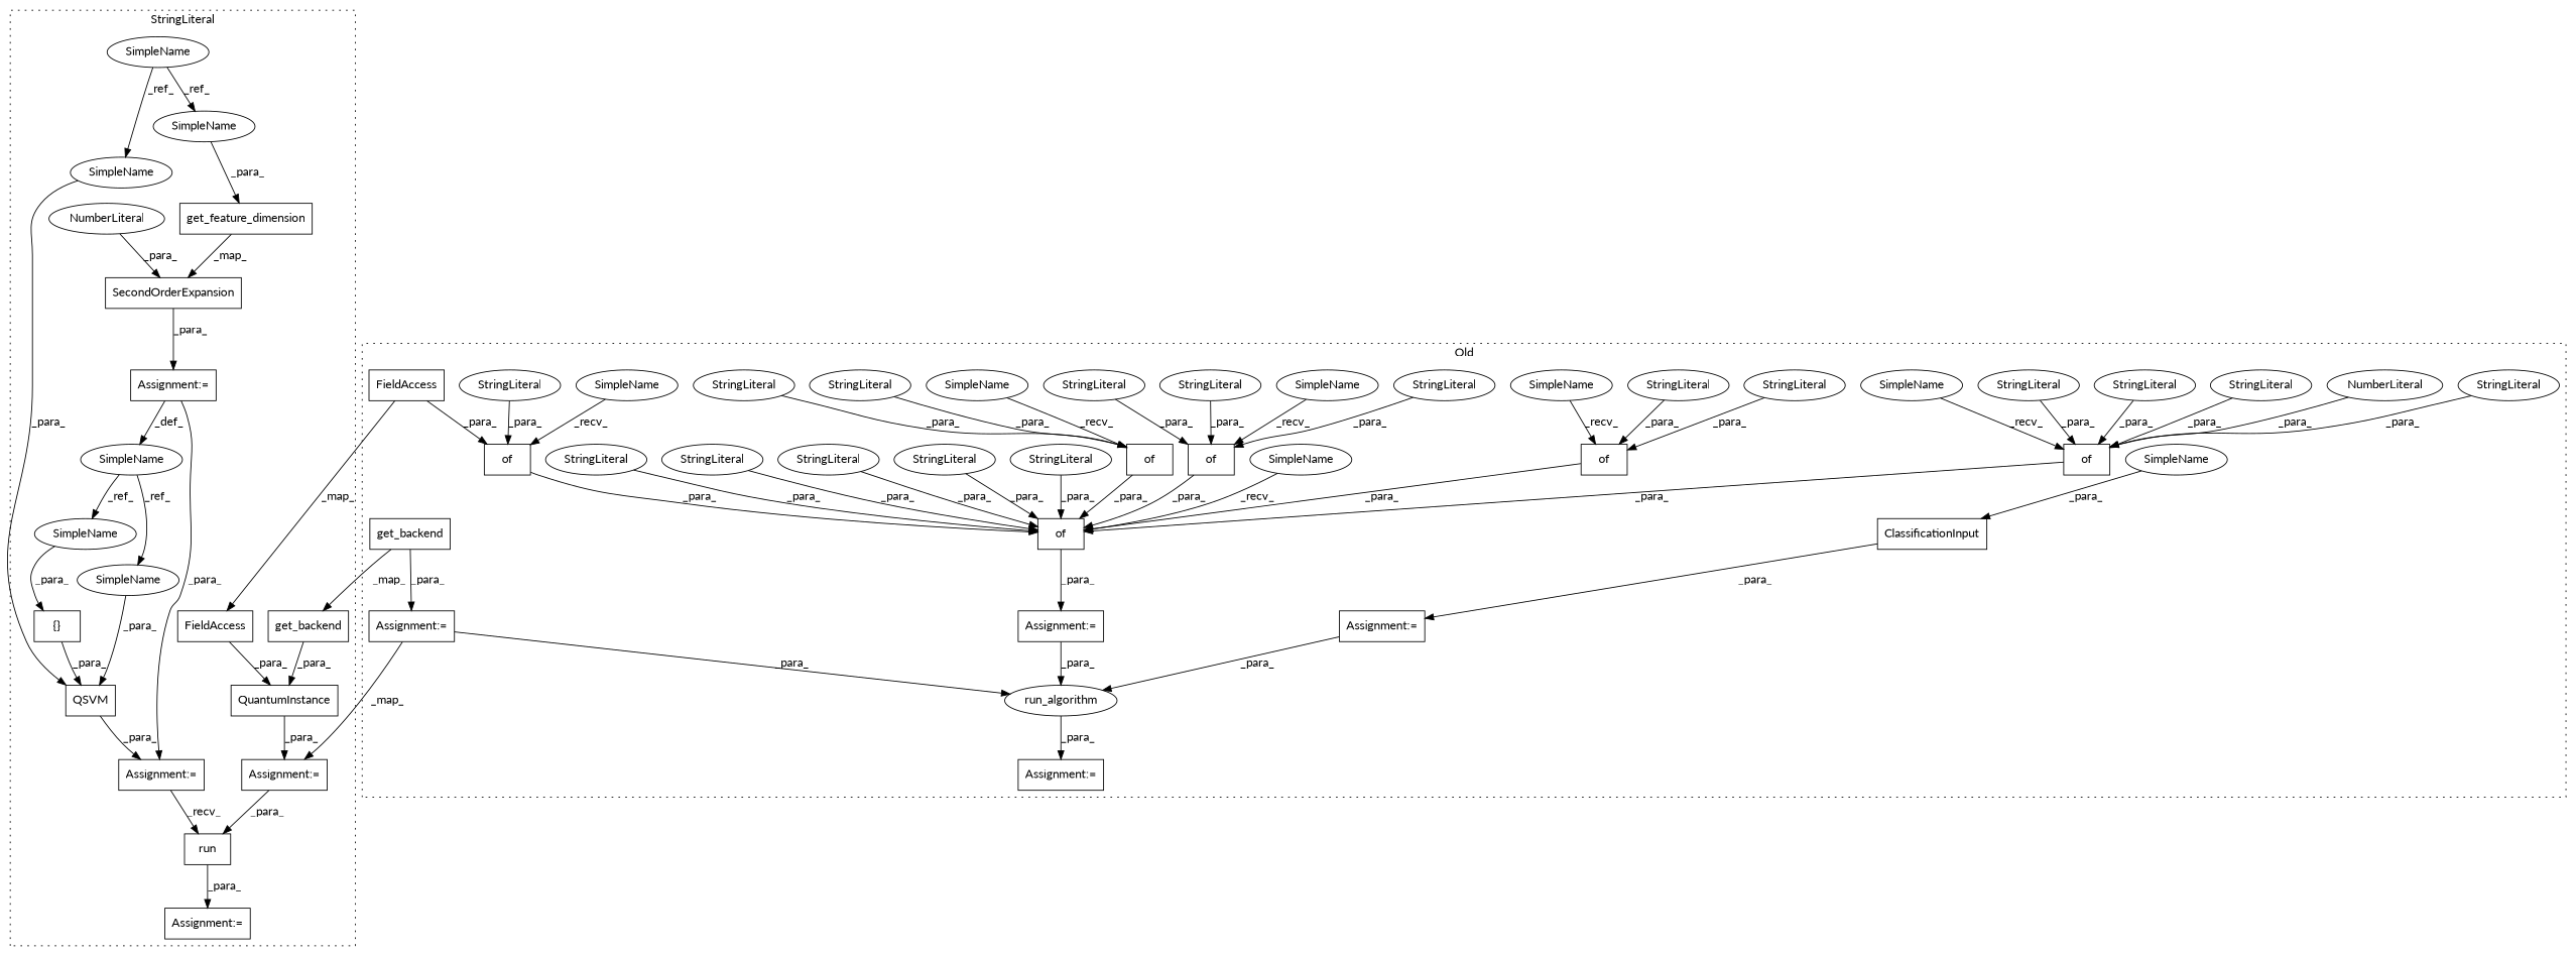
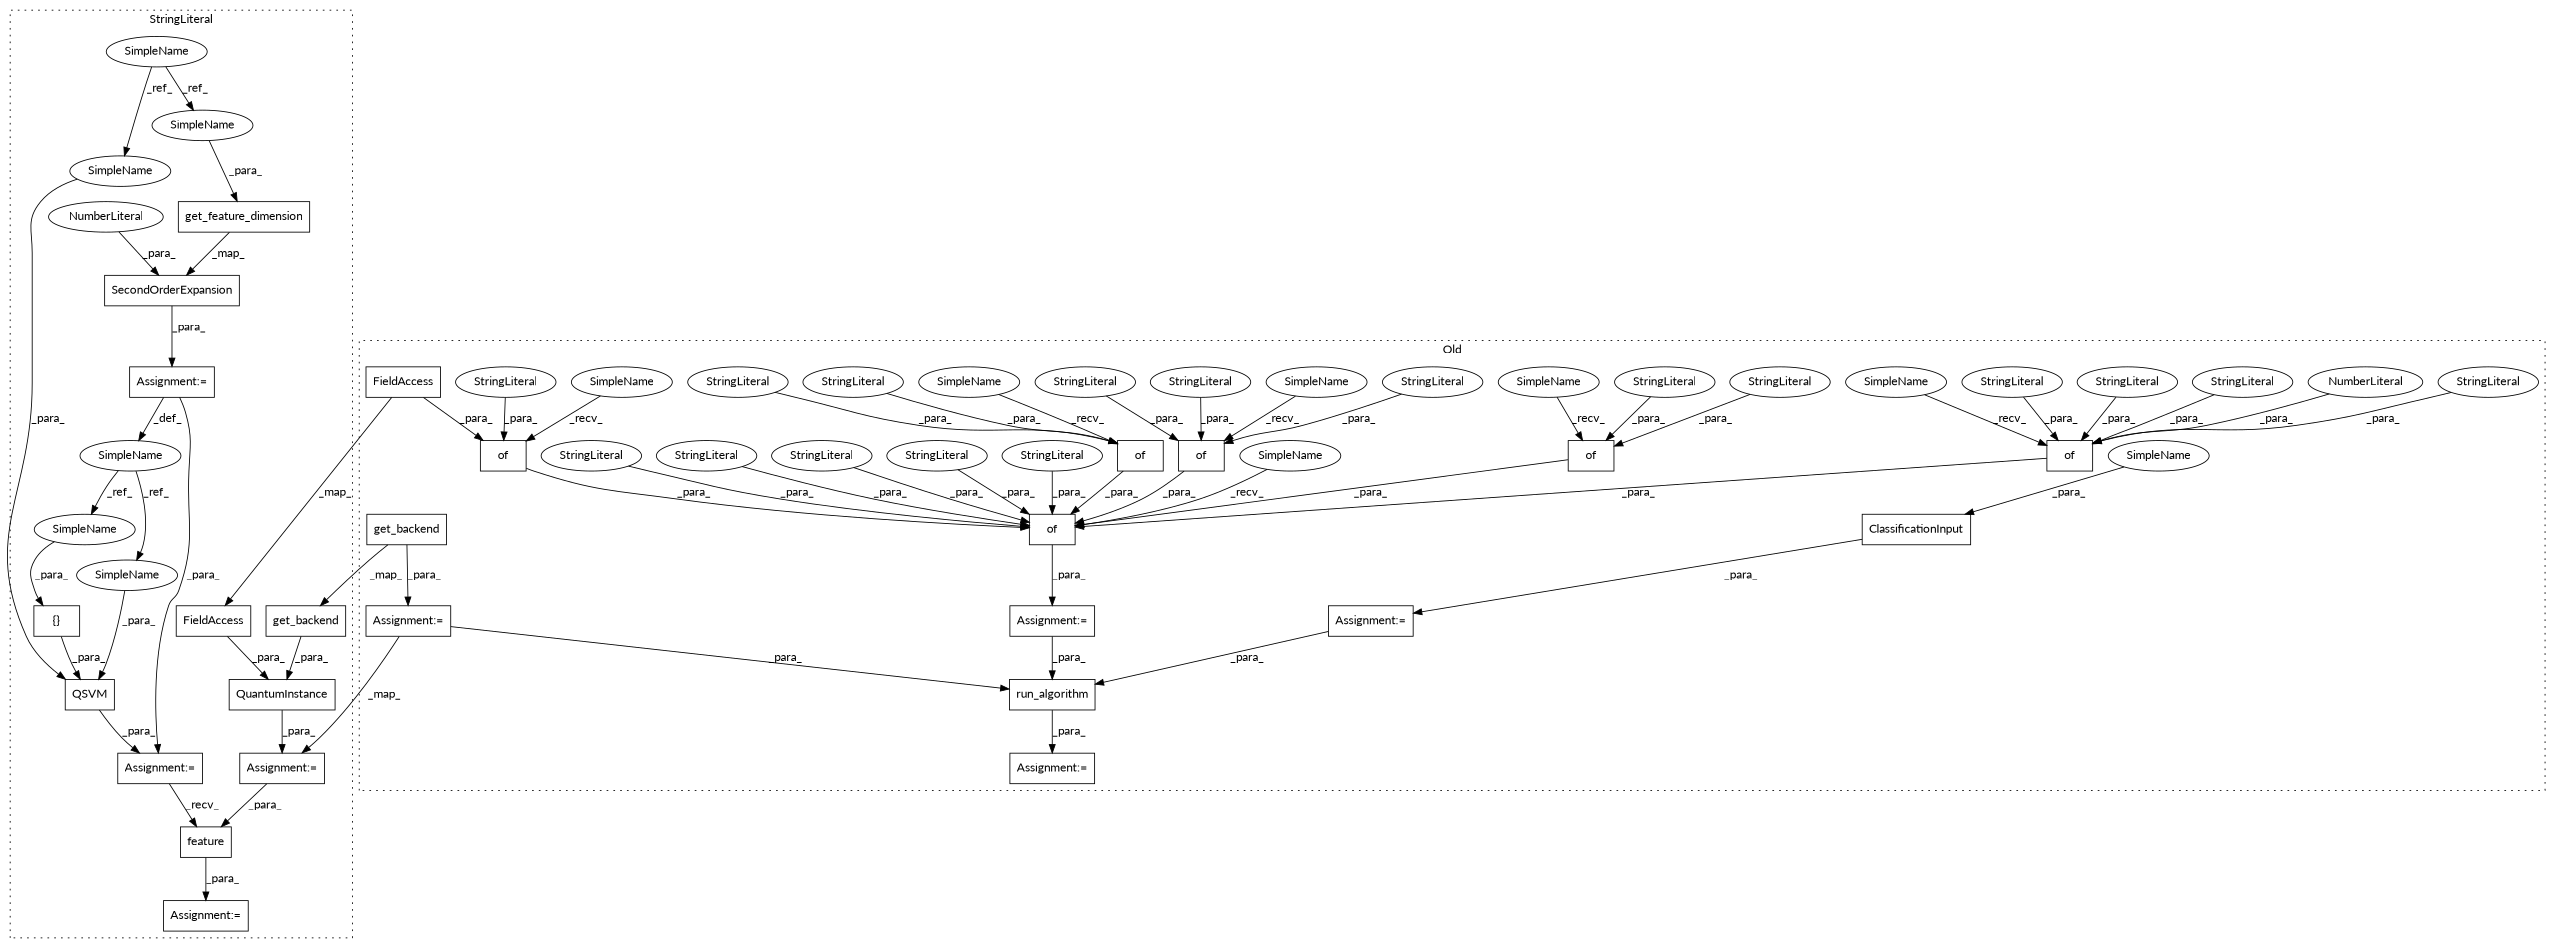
  digraph {
    fontname=Lato
    node [a=45 fontname=Lato l=1 shape=ellipse]
    edge [fontname=Lato]
    n1 [a=32 l="3,1" label=of s="9458,9535" shape=box]
    n2 [a=34 label=NumberLiteral s=9499]
-   n3 [a=32 l="14,1" label=run_algorithm s="9625,9664"]
+   n3 [a=32 l="14,1" label=run_algorithm s="9625,9664" shape=box]
    n4 [a=32 l="20,1" label=ClassificationInput s="9554,9611" shape=box]
    n5 [a=32 l="3,1" label=of s="9412,9438" shape=box]
    n6 [a=32 l="12,1" label=get_backend s="8380,8408" shape=box]
    n7 [l=7 label=StringLiteral s=9491]
    n8 [l=15 label=StringLiteral s=9501]
    n9 [l=6 label=StringLiteral s=9415]
    n10 [a=32 l="3,1" label=of s="9238,9536" shape=box]
    n11 [a=32 l="3,1" label=of s="9255,9312" shape=box]
    n12 [l=9 label=StringLiteral s=9348]
    n13 [a=32 l="3,1" label=of s="9330,9346" shape=box]
    n14 [l=13 label=StringLiteral s=9440]
    n15 [a=32 l="3,1" label=of s="9362,9383" shape=box]
    n16 [l=11 label=StringLiteral s=9314]
    n17 [a=7 label="Assignment:=" s=9233 shape=box]
    n18 [l=6 label=StringLiteral s=9340]
    n19 [a=7 label="Assignment:=" s=9553 shape=box]
    n20 [l=6 label=StringLiteral s=9258]
    n21 [a=7 label="Assignment:=" s=9624 shape=box]
    n22 [l=22 label=StringLiteral s=9385]
    n23 [l=16 label=StringLiteral s=9422]
    n24 [l=9 label=StringLiteral s=9241]
    n25 [l=16 label=StringLiteral s=9265]
    n26 [l=6 label=StringLiteral s=9333]
    n27 [l=22 label=StringLiteral s=9468]
    n28 [l=13 label=StringLiteral s=9282]
    n29 [l=7 label=StringLiteral s=9365]
    n30 [l=6 label=StringLiteral s=9461]
    n31 [a=22 l=10 label=FieldAccess s=9373 shape=box]
    n32 [a=7 label="Assignment:=" s=8370 shape=box]
    n33 [a=42 l=14 label=SimpleName s=9574]
    n34 [a=42 l=3 label=SimpleName s=9454]
    n35 [a=42 l=3 label=SimpleName s=9251]
    n36 [a=42 l=3 label=SimpleName s=9234]
    n37 [a=42 l=3 label=SimpleName s=9408]
    n38 [a=42 l=3 label=SimpleName s=9358]
    n39 [a=42 l=3 label=SimpleName s=9326]
    n40 [a=32 l="21,1" label=SecondOrderExpansion s="9758,9837" shape=box]
    n41 [a=4 l="1,1" label="{}" s="9943,9955" shape=box]
    n42 [a=34 label=NumberLiteral s=9817]
-   n43 [a=32 l="4,1" label=run s="10064,10084" shape=box]
+   n43 [a=32 l="4,1" label=feature s="10064,10084" shape=box]
    n44 [a=32 l="12,1" label=get_backend s="10006,10034" shape=box]
    n45 [a=42 l=11 label=SimpleName s=9746]
    n46 [a=32 l="5,1" label=QSVM s="9848,9957" shape=box]
    n47 [a=32 l="22,1" label=get_feature_dimension s="9779,9815" shape=box]
    n48 [a=42 l=14 label=SimpleName s=8887]
    n49 [a=32 l="16,1" label=QuantumInstance s="9981,10046" shape=box]
    n50 [a=7 label="Assignment:=" s=10059 shape=box]
    n51 [a=7 label="Assignment:=" s=9847 shape=box]
    n52 [a=7 label="Assignment:=" s=9757 shape=box]
    n53 [a=22 l=10 label=FieldAccess s=10036 shape=box]
    n54 [a=7 label="Assignment:=" s=9980 shape=box]
    n55 [a=42 l=11 label=SimpleName s=9853]
    n56 [a=42 l=11 label=SimpleName s=9944]
    n57 [a=42 l=14 label=SimpleName s=9865]
    n58 [a=42 l=14 label=SimpleName s=9801]
    subgraph cluster_1 {
      label=Old
      style=dotted
      n1
      n2
      n3
      n4
      n5
      n6
      n7
      n8
      n9
      n10
      n11
      n12
      n13
      n14
      n15
      n16
      n17
      n18
      n19
      n20
      n21
      n22
      n23
      n24
      n25
      n26
      n27
      n28
      n29
      n30
      n31
      n32
      n33
      n34
      n35
      n36
      n37
      n38
      n39
    }
    subgraph cluster_2 {
      label=StringLiteral
      style=dotted
      n40
      n41
      n42
      n43
      n44
      n45
      n46
      n47
      n48
      n49
      n50
      n51
      n52
      n53
      n54
      n55
      n56
      n57
      n58
    }
    n1 -> n10 [label=_para_]
    n2 -> n1 [label=_para_]
    n3 -> n21 [label=_para_]
    n4 -> n19 [label=_para_]
    n5 -> n10 [label=_para_]
    n6 -> n32 [label=_para_]
    n6 -> n44 [label=_map_]
    n7 -> n1 [label=_para_]
    n8 -> n1 [label=_para_]
    n9 -> n5 [label=_para_]
    n10 -> n17 [label=_para_]
    n11 -> n10 [label=_para_]
    n12 -> n10 [label=_para_]
    n13 -> n10 [label=_para_]
    n14 -> n10 [label=_para_]
    n15 -> n10 [label=_para_]
    n16 -> n10 [label=_para_]
    n17 -> n3 [label=_para_]
    n18 -> n13 [label=_para_]
    n19 -> n3 [label=_para_]
    n20 -> n11 [label=_para_]
    n22 -> n10 [label=_para_]
    n23 -> n5 [label=_para_]
    n24 -> n10 [label=_para_]
    n25 -> n11 [label=_para_]
    n26 -> n13 [label=_para_]
    n27 -> n1 [label=_para_]
    n28 -> n11 [label=_para_]
    n29 -> n15 [label=_para_]
    n30 -> n1 [label=_para_]
    n31 -> n15 [label=_para_]
    n31 -> n53 [label=_map_]
    n32 -> n3 [label=_para_]
    n32 -> n54 [label=_map_]
    n33 -> n4 [label=_para_]
    n34 -> n1 [label=_recv_]
    n35 -> n11 [label=_recv_]
    n36 -> n10 [label=_recv_]
    n37 -> n5 [label=_recv_]
    n38 -> n15 [label=_recv_]
    n39 -> n13 [label=_recv_]
    n40 -> n52 [label=_para_]
    n41 -> n46 [label=_para_]
    n42 -> n40 [label=_para_]
    n43 -> n50 [label=_para_]
    n44 -> n49 [label=_para_]
    n45 -> n55 [label=_ref_]
    n45 -> n56 [label=_ref_]
    n46 -> n51 [label=_para_]
    n47 -> n40 [label=_map_]
    n48 -> n57 [label=_ref_]
    n48 -> n58 [label=_ref_]
    n49 -> n54 [label=_para_]
    n51 -> n43 [label=_recv_]
    n52 -> n45 [label=_def_]
    n52 -> n51 [label=_para_]
    n53 -> n49 [label=_para_]
    n54 -> n43 [label=_para_]
    n55 -> n46 [label=_para_]
    n56 -> n41 [label=_para_]
    n57 -> n46 [label=_para_]
    n58 -> n47 [label=_para_]
  }
